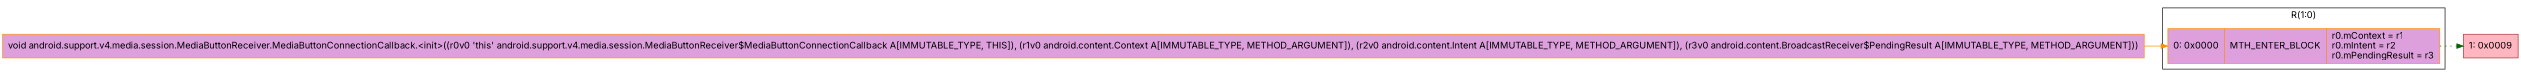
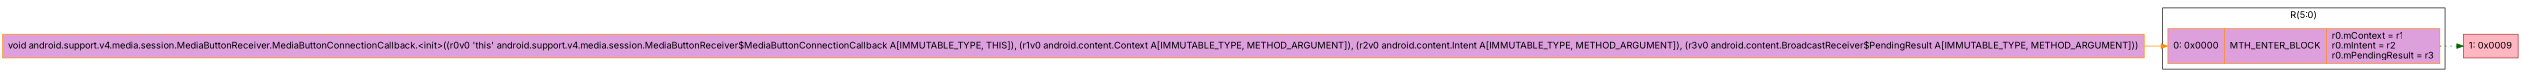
  digraph {
    rankdir=LR
    fontname=Inter
    node [color=darkorange shape=record style=filled fillcolor=plum fontname=Inter]
    edge [fontname=Inter]
    n1 [label="{0\:\ 0x0000|MTH_ENTER_BLOCK\l|r0.mContext = r1\lr0.mIntent = r2\lr0.mPendingResult = r3\l}"]
    n2 [color=brown label="{1\:\ 0x0009}" fillcolor=lightpink]
    n3 [label="{void android.support.v4.media.session.MediaButtonReceiver.MediaButtonConnectionCallback.\<init\>((r0v0 'this' android.support.v4.media.session.MediaButtonReceiver$MediaButtonConnectionCallback A[IMMUTABLE_TYPE, THIS]), (r1v0 android.content.Context A[IMMUTABLE_TYPE, METHOD_ARGUMENT]), (r2v0 android.content.Intent A[IMMUTABLE_TYPE, METHOD_ARGUMENT]), (r3v0 android.content.BroadcastReceiver$PendingResult A[IMMUTABLE_TYPE, METHOD_ARGUMENT])) }"]
    subgraph cluster_1 {
-     label="R(1:0)"
+     label="R(5:0)"
      n1
    }
    n1 -> n2 [color=darkgreen style=dotted]
    n3 -> n1 [color=darkorange style=solid]
  }
